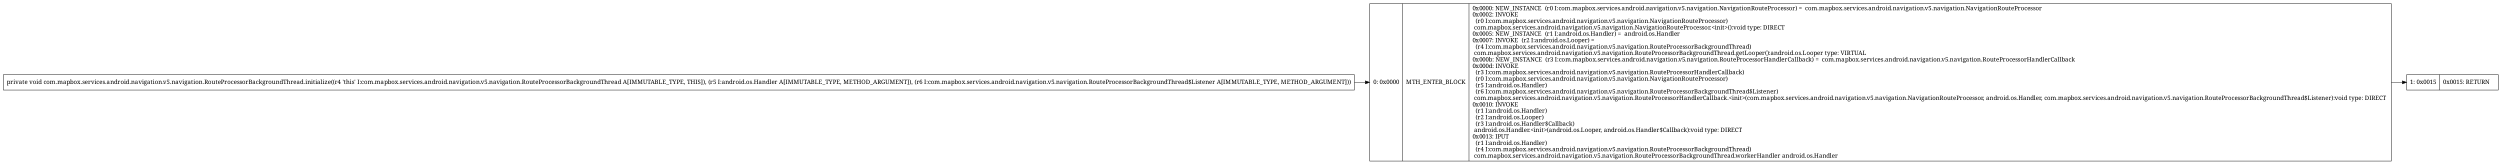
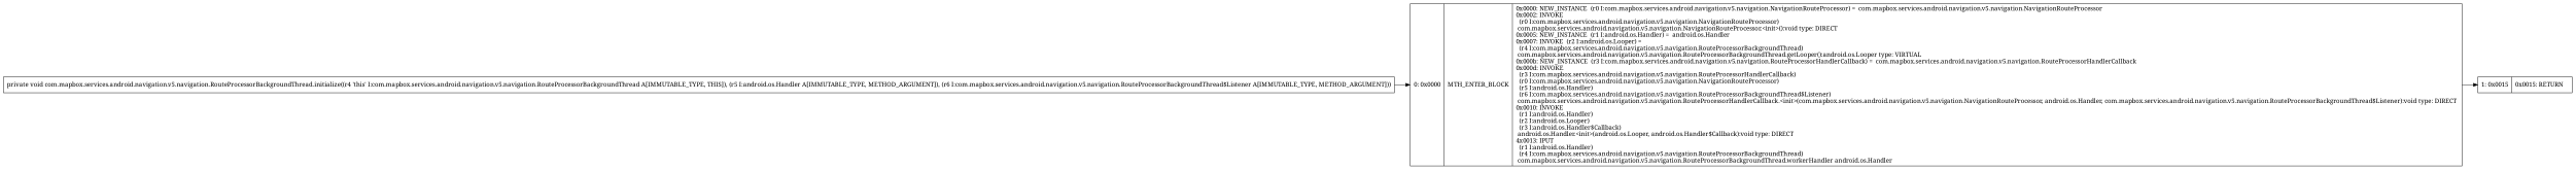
  digraph {
    rankdir=LR
    fontname="Noto Serif"
    node [shape=record fontname="Noto Serif"]
    edge [fontname="Noto Serif"]
-   n1 [label="{0\:\ 0x0000|MTH_ENTER_BLOCK\l|0x0000: NEW_INSTANCE  (r0 I:com.mapbox.services.android.navigation.v5.navigation.NavigationRouteProcessor) =  com.mapbox.services.android.navigation.v5.navigation.NavigationRouteProcessor \l0x0002: INVOKE  \l  (r0 I:com.mapbox.services.android.navigation.v5.navigation.NavigationRouteProcessor)\l com.mapbox.services.android.navigation.v5.navigation.NavigationRouteProcessor.\<init\>():void type: DIRECT \l0x0005: NEW_INSTANCE  (r1 I:android.os.Handler) =  android.os.Handler \l0x0007: INVOKE  (r2 I:android.os.Looper) = \l  (r4 I:com.mapbox.services.android.navigation.v5.navigation.RouteProcessorBackgroundThread)\l com.mapbox.services.android.navigation.v5.navigation.RouteProcessorBackgroundThread.getLooper():android.os.Looper type: VIRTUAL \l0x000b: NEW_INSTANCE  (r3 I:com.mapbox.services.android.navigation.v5.navigation.RouteProcessorHandlerCallback) =  com.mapbox.services.android.navigation.v5.navigation.RouteProcessorHandlerCallback \l0x000d: INVOKE  \l  (r3 I:com.mapbox.services.android.navigation.v5.navigation.RouteProcessorHandlerCallback)\l  (r0 I:com.mapbox.services.android.navigation.v5.navigation.NavigationRouteProcessor)\l  (r5 I:android.os.Handler)\l  (r6 I:com.mapbox.services.android.navigation.v5.navigation.RouteProcessorBackgroundThread$Listener)\l com.mapbox.services.android.navigation.v5.navigation.RouteProcessorHandlerCallback.\<init\>(com.mapbox.services.android.navigation.v5.navigation.NavigationRouteProcessor, android.os.Handler, com.mapbox.services.android.navigation.v5.navigation.RouteProcessorBackgroundThread$Listener):void type: DIRECT \l0x0010: INVOKE  \l  (r1 I:android.os.Handler)\l  (r2 I:android.os.Looper)\l  (r3 I:android.os.Handler$Callback)\l android.os.Handler.\<init\>(android.os.Looper, android.os.Handler$Callback):void type: DIRECT \l0x0013: IPUT  \l  (r1 I:android.os.Handler)\l  (r4 I:com.mapbox.services.android.navigation.v5.navigation.RouteProcessorBackgroundThread)\l com.mapbox.services.android.navigation.v5.navigation.RouteProcessorBackgroundThread.workerHandler android.os.Handler \l}"]
+   n1 [label="{0\:\ 0x0000|MTH_ENTER_BLOCK\l|0x0000: NEW_INSTANCE  (r0 I:com.mapbox.services.android.navigation.v5.navigation.NavigationRouteProcessor) =  com.mapbox.services.android.navigation.v5.navigation.NavigationRouteProcessor \l0x0002: INVOKE  \l  (r0 I:com.mapbox.services.android.navigation.v5.navigation.NavigationRouteProcessor)\l com.mapbox.services.android.navigation.v5.navigation.NavigationRouteProcessor.\<init\>():void type: DIRECT \l0x0005: NEW_INSTANCE  (r1 I:android.os.Handler) =  android.os.Handler \l0x0007: INVOKE  (r2 I:android.os.Looper) = \l  (r4 I:com.mapbox.services.android.navigation.v5.navigation.RouteProcessorBackgroundThread)\l com.mapbox.services.android.navigation.v5.navigation.RouteProcessorBackgroundThread.getLooper():android.os.Looper type: VIRTUAL \l0x000b: NEW_INSTANCE  (r3 I:com.mapbox.services.android.navigation.v5.navigation.RouteProcessorHandlerCallback) =  com.mapbox.services.android.navigation.v5.navigation.RouteProcessorHandlerCallback \l0x000d: INVOKE  \l  (r3 I:com.mapbox.services.android.navigation.v5.navigation.RouteProcessorHandlerCallback)\l  (r0 I:com.mapbox.services.android.navigation.v5.navigation.NavigationRouteProcessor)\l  (r5 I:android.os.Handler)\l  (r6 I:com.mapbox.services.android.navigation.v5.navigation.RouteProcessorBackgroundThread$Listener)\l com.mapbox.services.android.navigation.v5.navigation.RouteProcessorHandlerCallback.\<init\>(com.mapbox.services.android.navigation.v5.navigation.NavigationRouteProcessor, android.os.Handler, com.mapbox.services.android.navigation.v5.navigation.RouteProcessorBackgroundThread$Listener):void type: DIRECT \l0x0010: INVOKE  \l  (r1 I:android.os.Handler)\l  (r2 I:android.os.Looper)\l  (r3 I:android.os.Handler$Callback)\l android.os.Handler.\<init\>(android.os.Looper, android.os.Handler$Callback):void type: DIRECT \l4x0013: IPUT  \l  (r1 I:android.os.Handler)\l  (r4 I:com.mapbox.services.android.navigation.v5.navigation.RouteProcessorBackgroundThread)\l com.mapbox.services.android.navigation.v5.navigation.RouteProcessorBackgroundThread.workerHandler android.os.Handler \l}"]
    n2 [label="{1\:\ 0x0015|0x0015: RETURN   \l}"]
    n3 [label="{private void com.mapbox.services.android.navigation.v5.navigation.RouteProcessorBackgroundThread.initialize((r4 'this' I:com.mapbox.services.android.navigation.v5.navigation.RouteProcessorBackgroundThread A[IMMUTABLE_TYPE, THIS]), (r5 I:android.os.Handler A[IMMUTABLE_TYPE, METHOD_ARGUMENT]), (r6 I:com.mapbox.services.android.navigation.v5.navigation.RouteProcessorBackgroundThread$Listener A[IMMUTABLE_TYPE, METHOD_ARGUMENT])) }"]
    n1 -> n2
    n3 -> n1
  }
